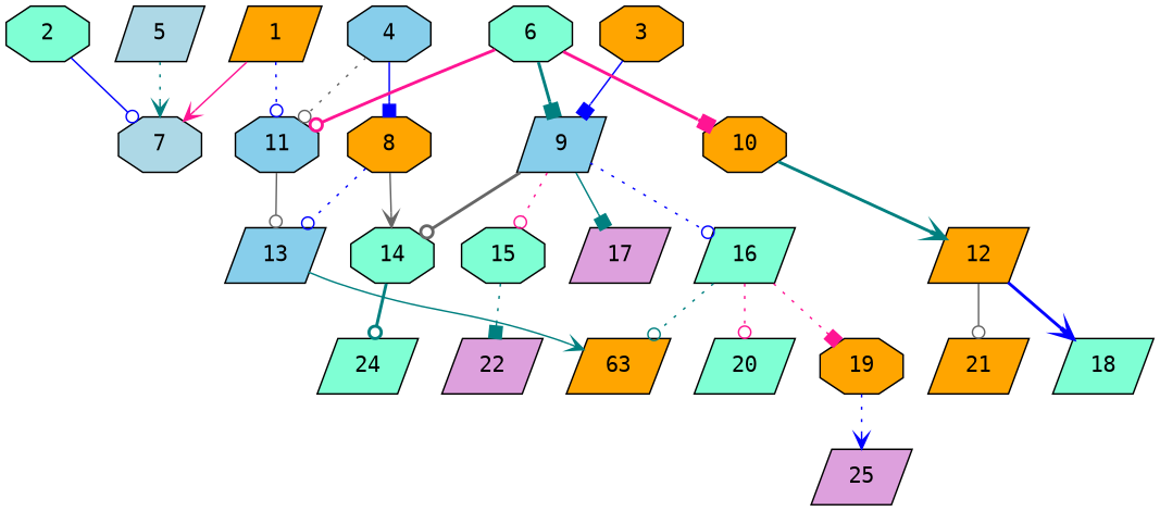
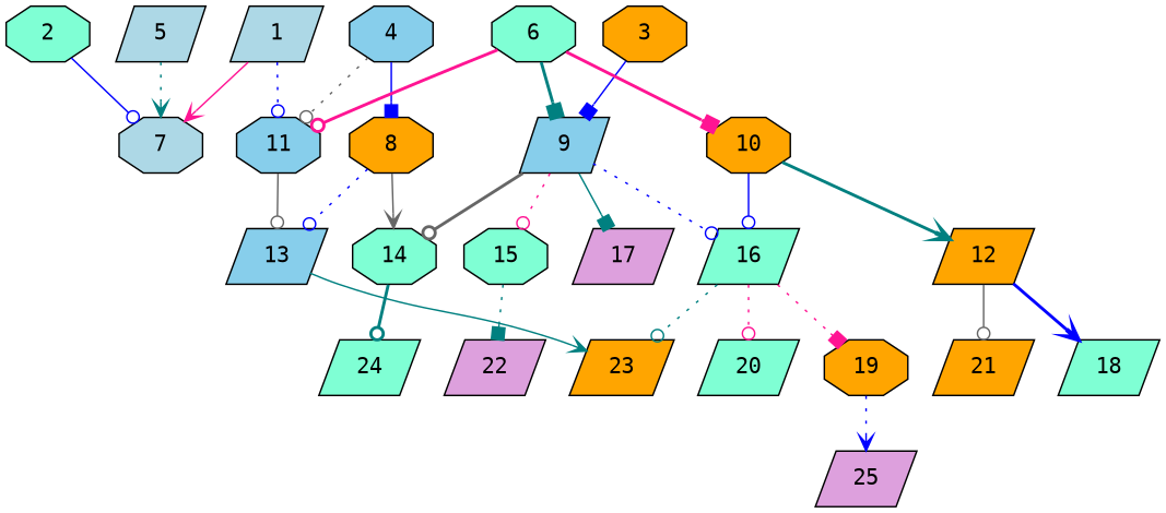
  digraph {
    fontname="DejaVu Sans Mono"
    node [alpha=0.03 fillcolor=aquamarine fontname="DejaVu Sans Mono" shape=parallelogram style=filled]
    edge [arrowhead=odot color=blue fontname="DejaVu Sans Mono" style=dotted]
-   1 [expect_size=1060415254898310784 fillcolor=orange]
+   1 [expect_size=1060415254898310784 fillcolor=lightblue]
    7 [alpha=0.09 expect_size=1547376524744932 fillcolor=lightblue shape=octagon]
    11 [alpha=0.19 expect_size=76670337418784669696 fillcolor=skyblue shape=octagon]
    13 [alpha=0.15 expect_size=1032267040380940416 fillcolor=skyblue]
-   23 [alpha=0.04 expect_size=1530304992291439360 fillcolor=orange label=63]
+   23 [alpha=0.04 expect_size=1530304992291439360 fillcolor=orange]
    2 [alpha=0.08 expect_size=1479496408179408896000 shape=octagon]
    3 [alpha=0.18 expect_size=22887408919052792 fillcolor=orange shape=octagon]
    9 [alpha=0.01 expect_size=72268906496000000000 fillcolor=skyblue]
    14 [alpha=0.17 expect_size=1316798551924221673472 shape=octagon]
    15 [alpha=0.01 expect_size=699331753002469248 shape=octagon]
    16 [alpha=0.09 expect_size=87820042790510788608]
    17 [alpha=0.11 expect_size=63549823780913152000 fillcolor=plum]
    24 [alpha=0.16 expect_size=16802369502969744]
    22 [expect_size=469223580155271708672 fillcolor=plum]
    19 [alpha=0.09 expect_size=37902345847328210944 fillcolor=orange shape=octagon]
    20 [alpha=0.10 expect_size=405359944136698880]
    4 [alpha=0.18 expect_size=493323552658651008 fillcolor=skyblue shape=octagon]
    8 [alpha=0.05 expect_size=306753951405025787904 fillcolor=orange shape=octagon]
    5 [expect_size=981362844038066077696 fillcolor=lightblue]
    6 [alpha=0.11 expect_size=1643709204266676480 shape=octagon]
    10 [alpha=0.18 expect_size=6069849450636445 fillcolor=orange shape=octagon]
    12 [alpha=0.01 expect_size=274138282442816448 fillcolor=orange]
    18 [alpha=0.07 expect_size=4017731791302525]
    21 [alpha=0.05 expect_size=332155593359498412032 fillcolor=orange]
    25 [alpha=0.07 expect_size=97450805252399696 fillcolor=plum]
    1 -> 7 [arrowhead=vee color=deeppink style=solid]
    1 -> 11
    11 -> 13 [color=gray40 style=solid]
    13 -> 23 [arrowhead=vee color=teal style=solid]
    2 -> 7 [style=solid]
    3 -> 9 [arrowhead=box style=solid]
    9 -> 14 [color=gray40 style=bold]
    9 -> 15 [color=deeppink]
    9 -> 16
    9 -> 17 [arrowhead=box color=teal style=solid]
    14 -> 24 [color=teal style=bold]
    15 -> 22 [arrowhead=box color=teal]
    16 -> 23 [color=teal]
    16 -> 19 [arrowhead=box color=deeppink]
    16 -> 20 [color=deeppink]
    19 -> 25 [arrowhead=vee]
    4 -> 11 [color=gray40]
    4 -> 8 [arrowhead=box style=solid]
    8 -> 13
    8 -> 14 [arrowhead=vee color=gray40 style=solid]
    5 -> 7 [arrowhead=vee color=teal]
    6 -> 11 [color=deeppink style=bold]
    6 -> 9 [arrowhead=box color=teal style=bold]
    6 -> 10 [arrowhead=box color=deeppink style=bold]
+   10 -> 16 [style=solid]
    10 -> 12 [arrowhead=vee color=teal style=bold]
    12 -> 18 [arrowhead=vee style=bold]
    12 -> 21 [color=gray40 style=solid]
  }
